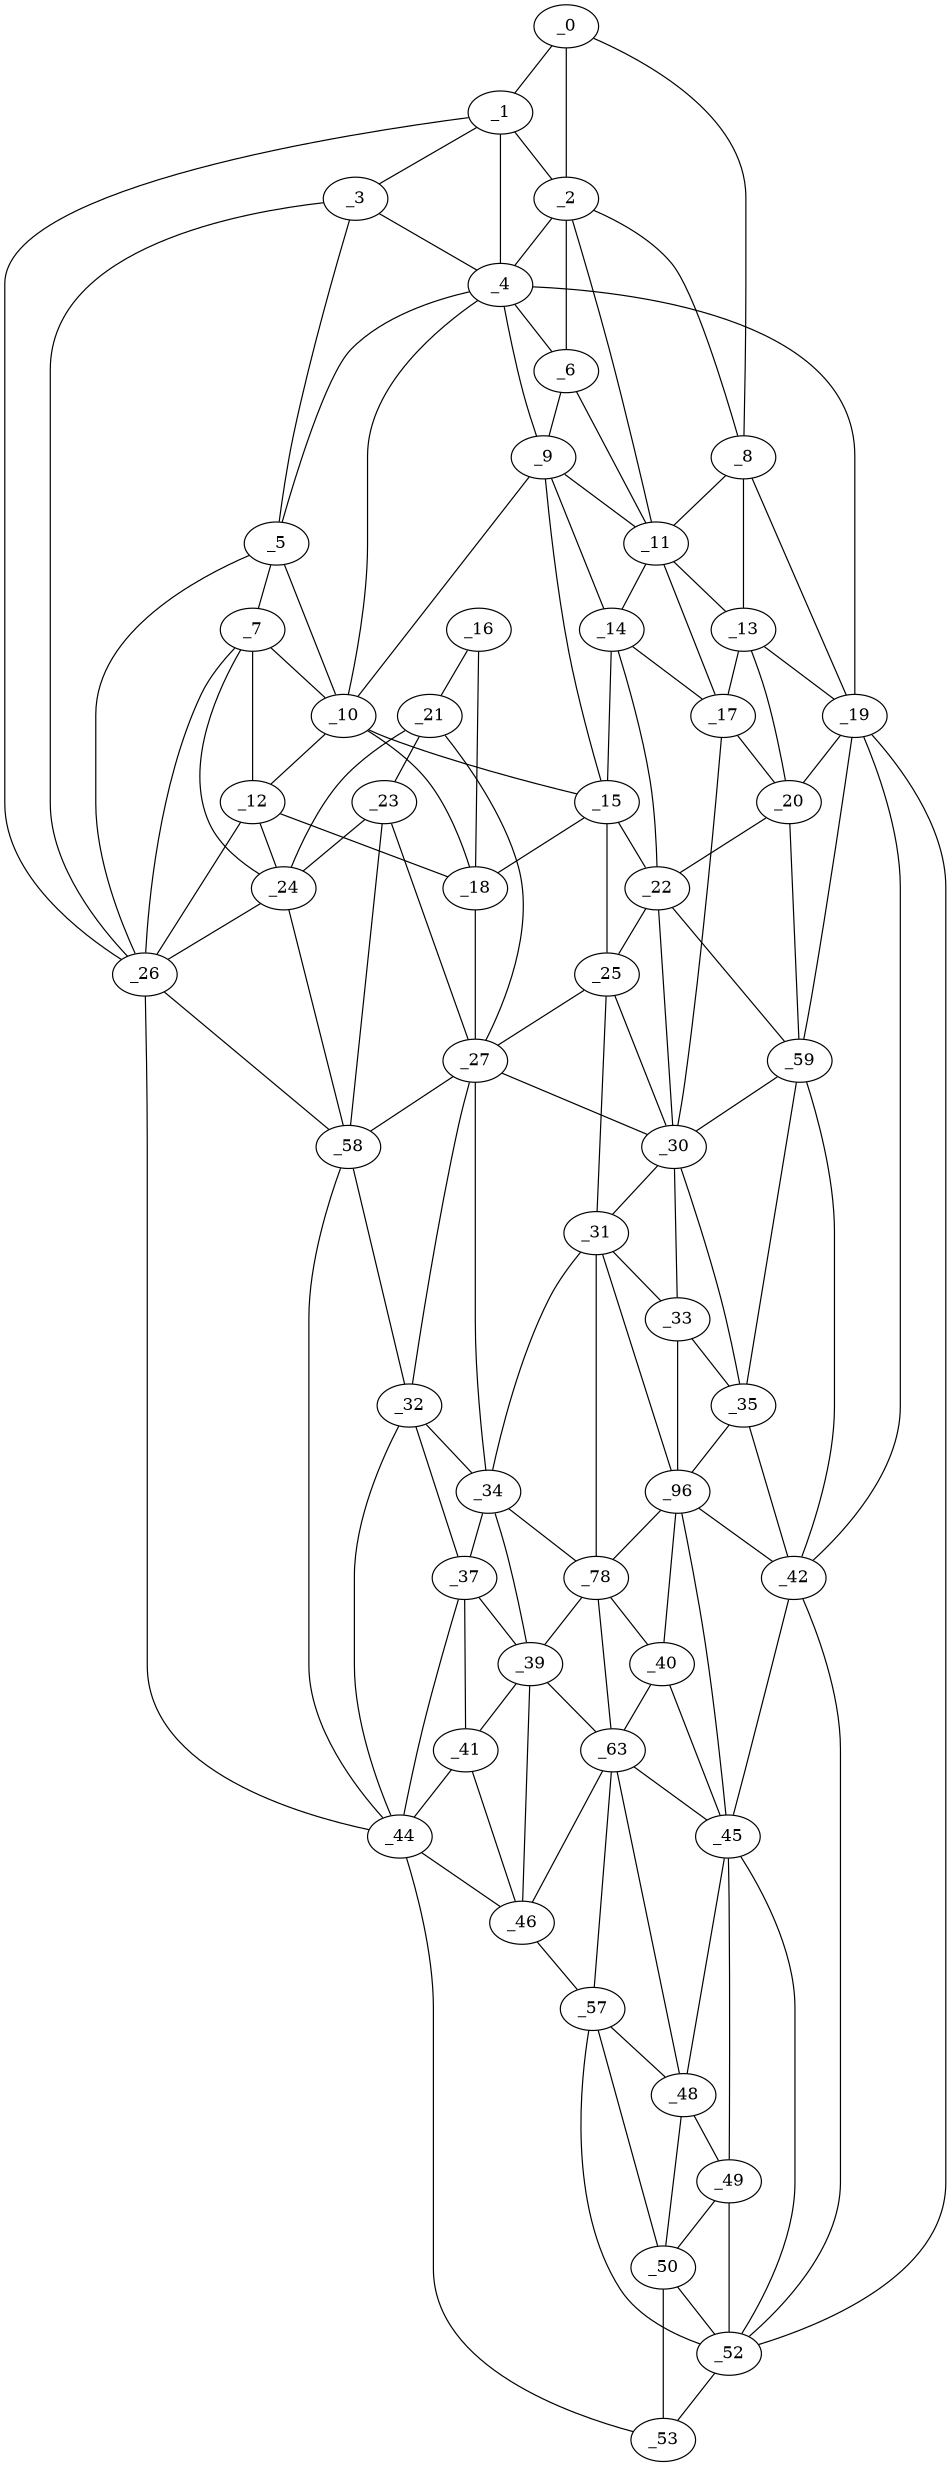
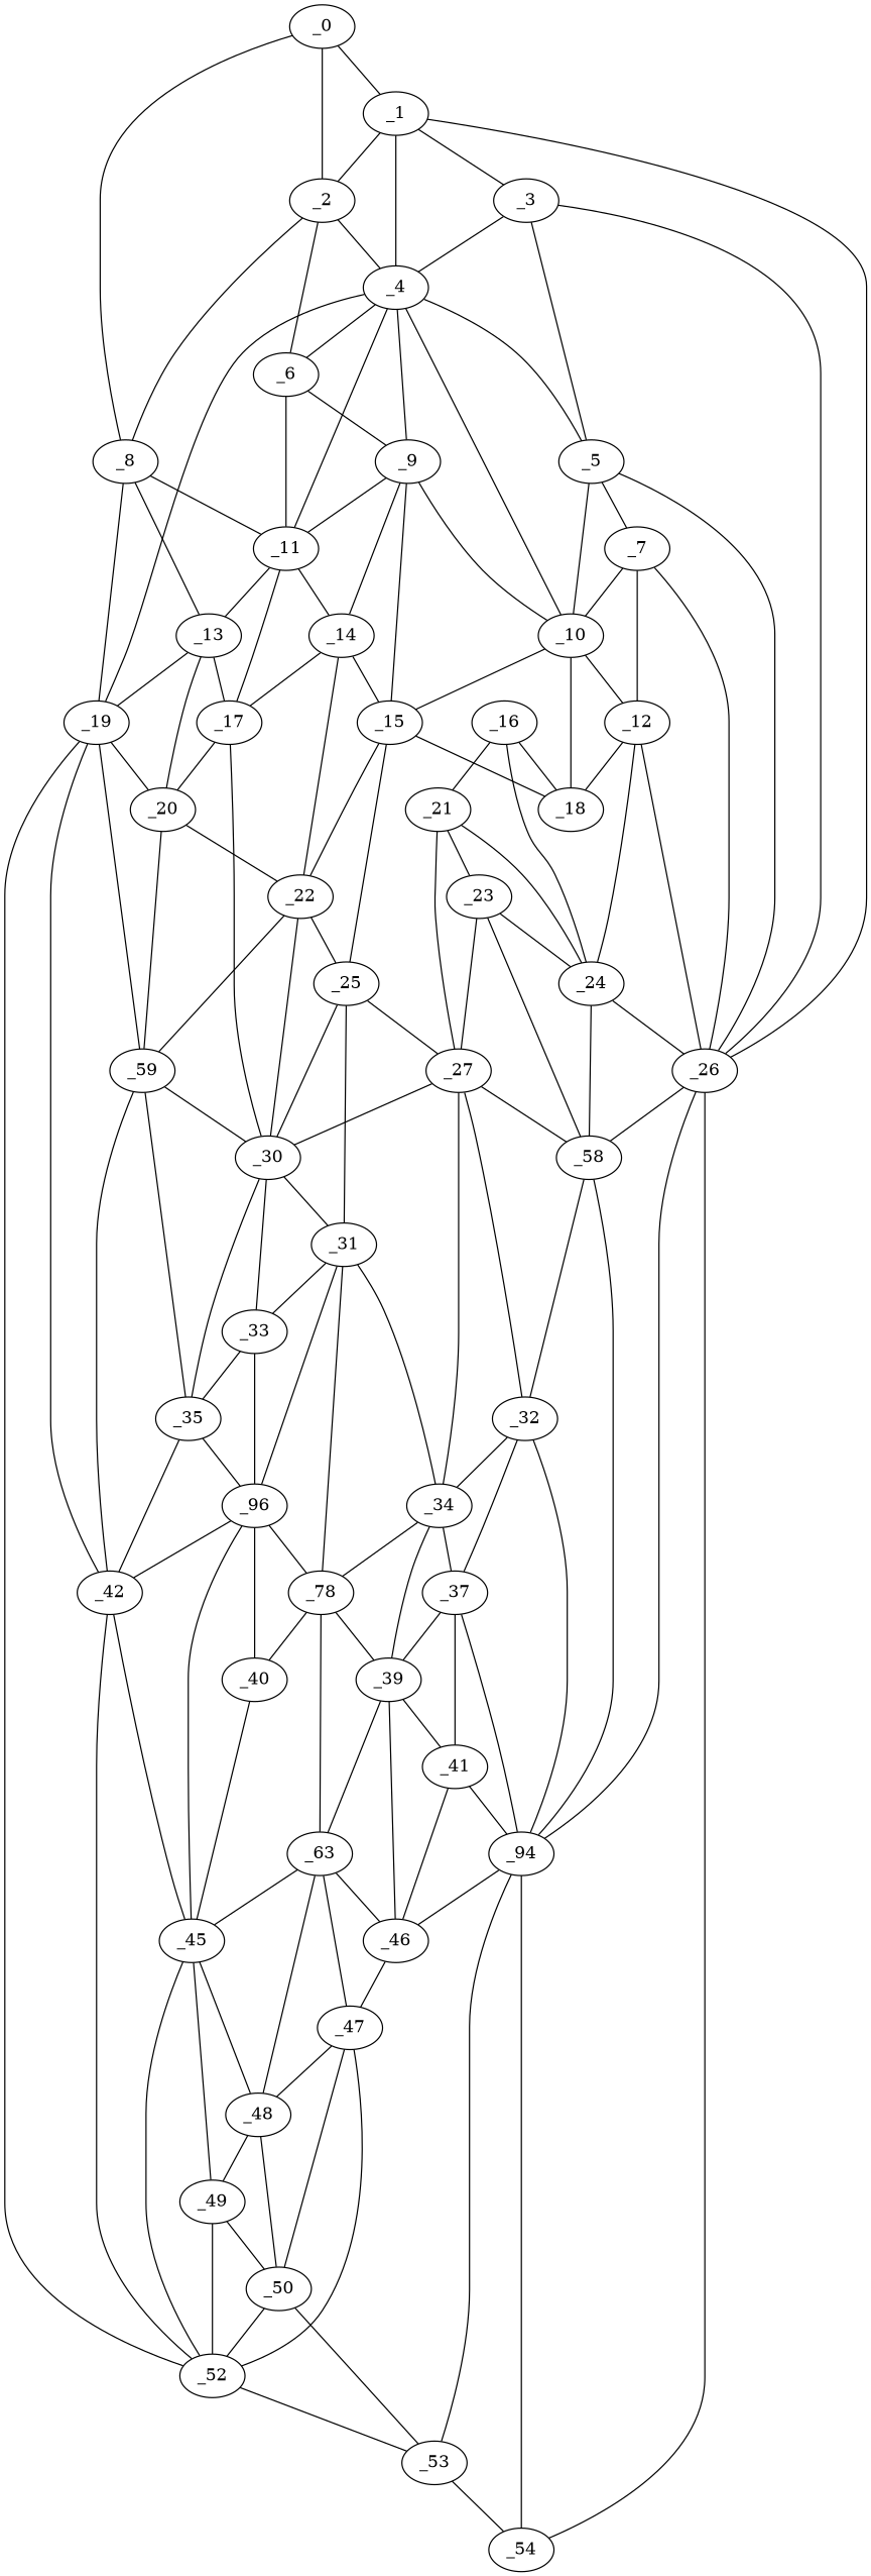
  graph {
    node [x=123 y=53]
    edge [valence=2]
    _0 [x=6 y=22]
    _1 [x=10 y=56]
    _2 [x=16 y=38]
    _8 [x=37 y=18]
    _3 [x=18 y=60]
    _4 [x=29 y=51]
    _26 [x=72 y=114]
    _6 [x=32 y=46]
    _11 [x=41 y=35]
    _19 [x=57 y=11]
    _13 [x=46 y=21]
    _20 [x=59 y=16]
    n13 [label=_59 x=78 y=28]
    _42 [x=101 y=33]
    _52 [y=40]
    _5 [x=31 y=66]
    _9 [x=37 y=54]
    _10 [x=38 y=57]
    n19 [label=_58 x=74 y=88]
-   _44 [x=105 y=84]
+   _44 [x=105 y=84 label=_94]
+   _54 [y=102]
    _14 [x=50 y=37]
    _17 [x=53 y=25]
    _22 [x=64 y=39]
    _30 [x=78 y=36]
    _35 [x=90 y=34]
    _45 [x=106 y=36]
    _53 [y=76]
    _7 [x=35 y=68]
    _15 [x=51]
    _12 [x=43 y=72]
    _18 [x=54 y=61]
    _32 [x=85 y=75]
    _46 [x=106 y=61]
    _25 [x=70 y=49]
    _24 [x=68 y=100]
    _27 [x=74 y=77]
    _16 [x=52 y=77]
    _21 [x=61 y=81]
    _31 [x=81]
    _23 [x=68 y=88]
    _34 [x=86 y=65]
    _33 [x=86 y=40]
    n44 [label=_96 x=91 y=44]
    n45 [label=_78 x=92 y=56]
    _37 [x=91 y=73]
    _39 [x=95 y=63]
    _48 [x=114 y=46]
    _49 [x=118 y=45]
    _40 [x=97 y=50]
    n51 [label=_63 x=101]
-   _47 [x=113 y=60 label=_57]
+   _47 [x=113 y=60]
    _41 [x=98 y=72]
    _50 [x=120 y=58]
    _0 -- _1 [valence=1]
    _0 -- _2
    _0 -- _8 [valence=1]
    _1 -- _2
    _1 -- _3
    _1 -- _4
    _1 -- _26 [valence=1]
    _2 -- _8
    _2 -- _4
    _2 -- _6 [valence=1]
-   _2 -- _11 [valence=1]
+   _4 -- _11 [valence=1]
    _8 -- _11
    _8 -- _19
    _8 -- _13
    _3 -- _4
    _3 -- _26
    _3 -- _5
    _4 -- _6
    _4 -- _19 [valence=1]
    _4 -- _5 [valence=1]
    _4 -- _9
    _4 -- _10
    _26 -- n19 [valence=1]
    _26 -- _44 [valence=1]
+   _26 -- _54 [valence=1]
    _6 -- _11
    _6 -- _9 [valence=1]
    _11 -- _13
    _11 -- _14 [valence=1]
    _11 -- _17
    _19 -- _20 [valence=1]
    _19 -- n13
    _19 -- _42 [valence=1]
    _19 -- _52 [valence=1]
    _13 -- _19
    _13 -- _20
    _13 -- _17 [valence=1]
    _20 -- n13
    _20 -- _22
    n13 -- _42
    n13 -- _30
    n13 -- _35
    _42 -- _52
    _42 -- _45
    _52 -- _53 [valence=1]
    _5 -- _26
    _5 -- _10
    _5 -- _7
    _9 -- _11 [valence=1]
    _9 -- _10
    _9 -- _14
    _9 -- _15
    _10 -- _15
    _10 -- _12 [valence=1]
    _10 -- _18
    n19 -- _44 [valence=1]
    n19 -- _32
+   _44 -- _54 [valence=1]
    _44 -- _53 [valence=1]
    _44 -- _46 [valence=1]
    _14 -- _17
    _14 -- _22
    _14 -- _15
    _17 -- _20
    _17 -- _30
    _22 -- n13
    _22 -- _30
    _22 -- _25 [valence=1]
    _30 -- _35 [valence=1]
    _30 -- _31 [valence=1]
    _30 -- _33
    _35 -- _42 [valence=1]
    _35 -- n44 [valence=1]
    _45 -- _52
    _45 -- _48
    _45 -- _49 [valence=1]
+   _53 -- _54 [valence=1]
    _7 -- _26
    _7 -- _10
    _7 -- _12
    _15 -- _22
    _15 -- _18
    _15 -- _25
    _12 -- _26
    _12 -- _18
    _12 -- _24 [valence=1]
-   _18 -- _27
    _32 -- _44
    _32 -- _34
    _32 -- _37 [valence=1]
    _46 -- _47 [valence=1]
    _25 -- _30
    _25 -- _27 [valence=1]
    _25 -- _31
    _24 -- _26
    _24 -- n19
    _27 -- n19
    _27 -- _30
    _27 -- _32
    _27 -- _34
    _16 -- _18 [valence=1]
-   _7 -- _24
+   _16 -- _24
    _16 -- _21 [valence=1]
    _21 -- _24 [valence=1]
    _21 -- _27 [valence=1]
    _21 -- _23
    _31 -- _34 [valence=1]
    _31 -- _33
    _31 -- n44 [valence=1]
    _31 -- n45
    _23 -- n19
    _23 -- _24
    _23 -- _27
    _34 -- n45
    _34 -- _37
    _34 -- _39 [valence=1]
    _33 -- _35
    _33 -- n44
    n44 -- _42
    n44 -- _45 [valence=1]
    n44 -- n45
    n44 -- _40
    n45 -- _39
    n45 -- _40
    n45 -- n51
    _37 -- _44
    _37 -- _39
    _37 -- _41
    _39 -- _46
    _39 -- n51
    _39 -- _41 [valence=1]
    _48 -- _49
    _48 -- _50 [valence=1]
    _49 -- _52
    _49 -- _50 [valence=1]
    _40 -- _45
-   _40 -- n51
    n51 -- _45 [valence=1]
    n51 -- _46 [valence=1]
    n51 -- _48
    n51 -- _47 [valence=1]
    _47 -- _52 [valence=1]
    _47 -- _48
    _47 -- _50
    _41 -- _44
    _41 -- _46 [valence=1]
    _50 -- _52 [valence=1]
    _50 -- _53
  }
